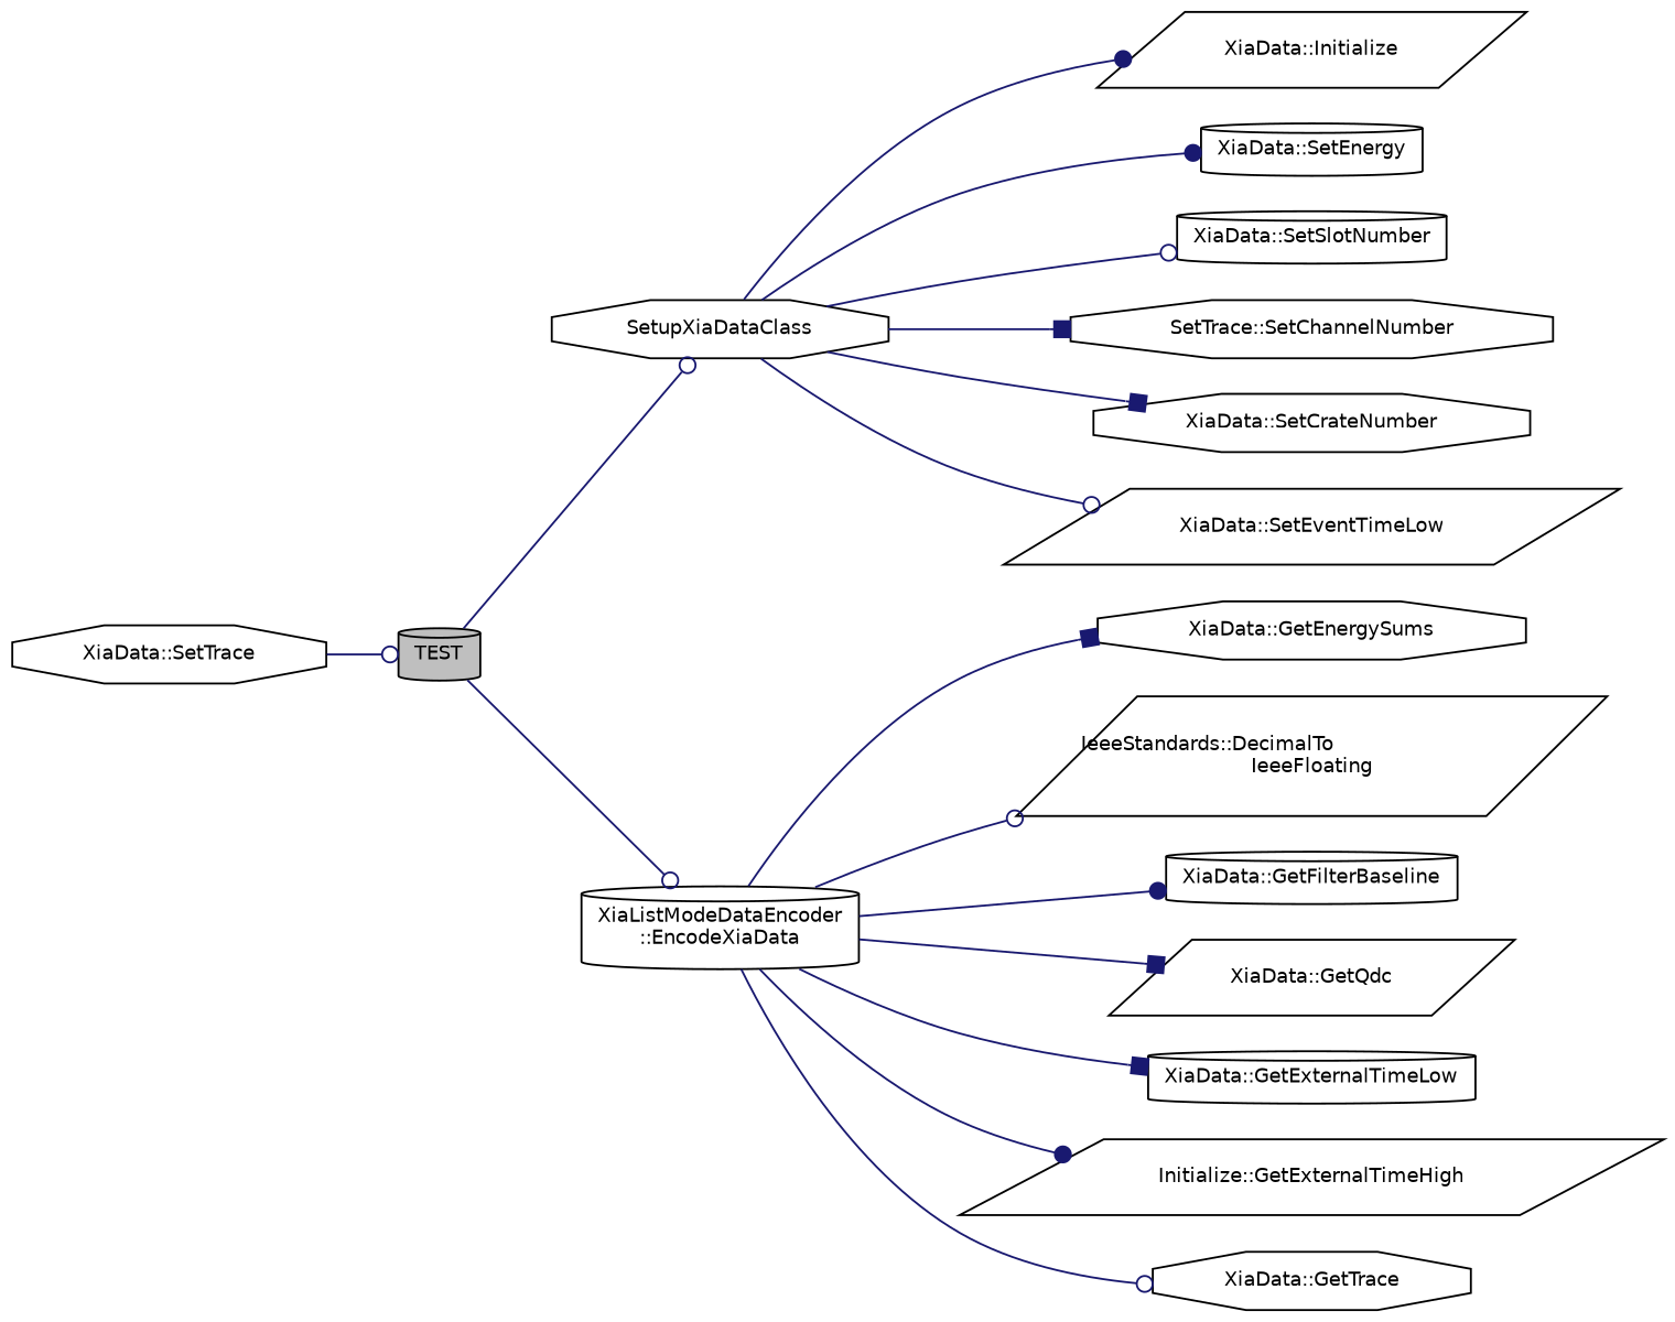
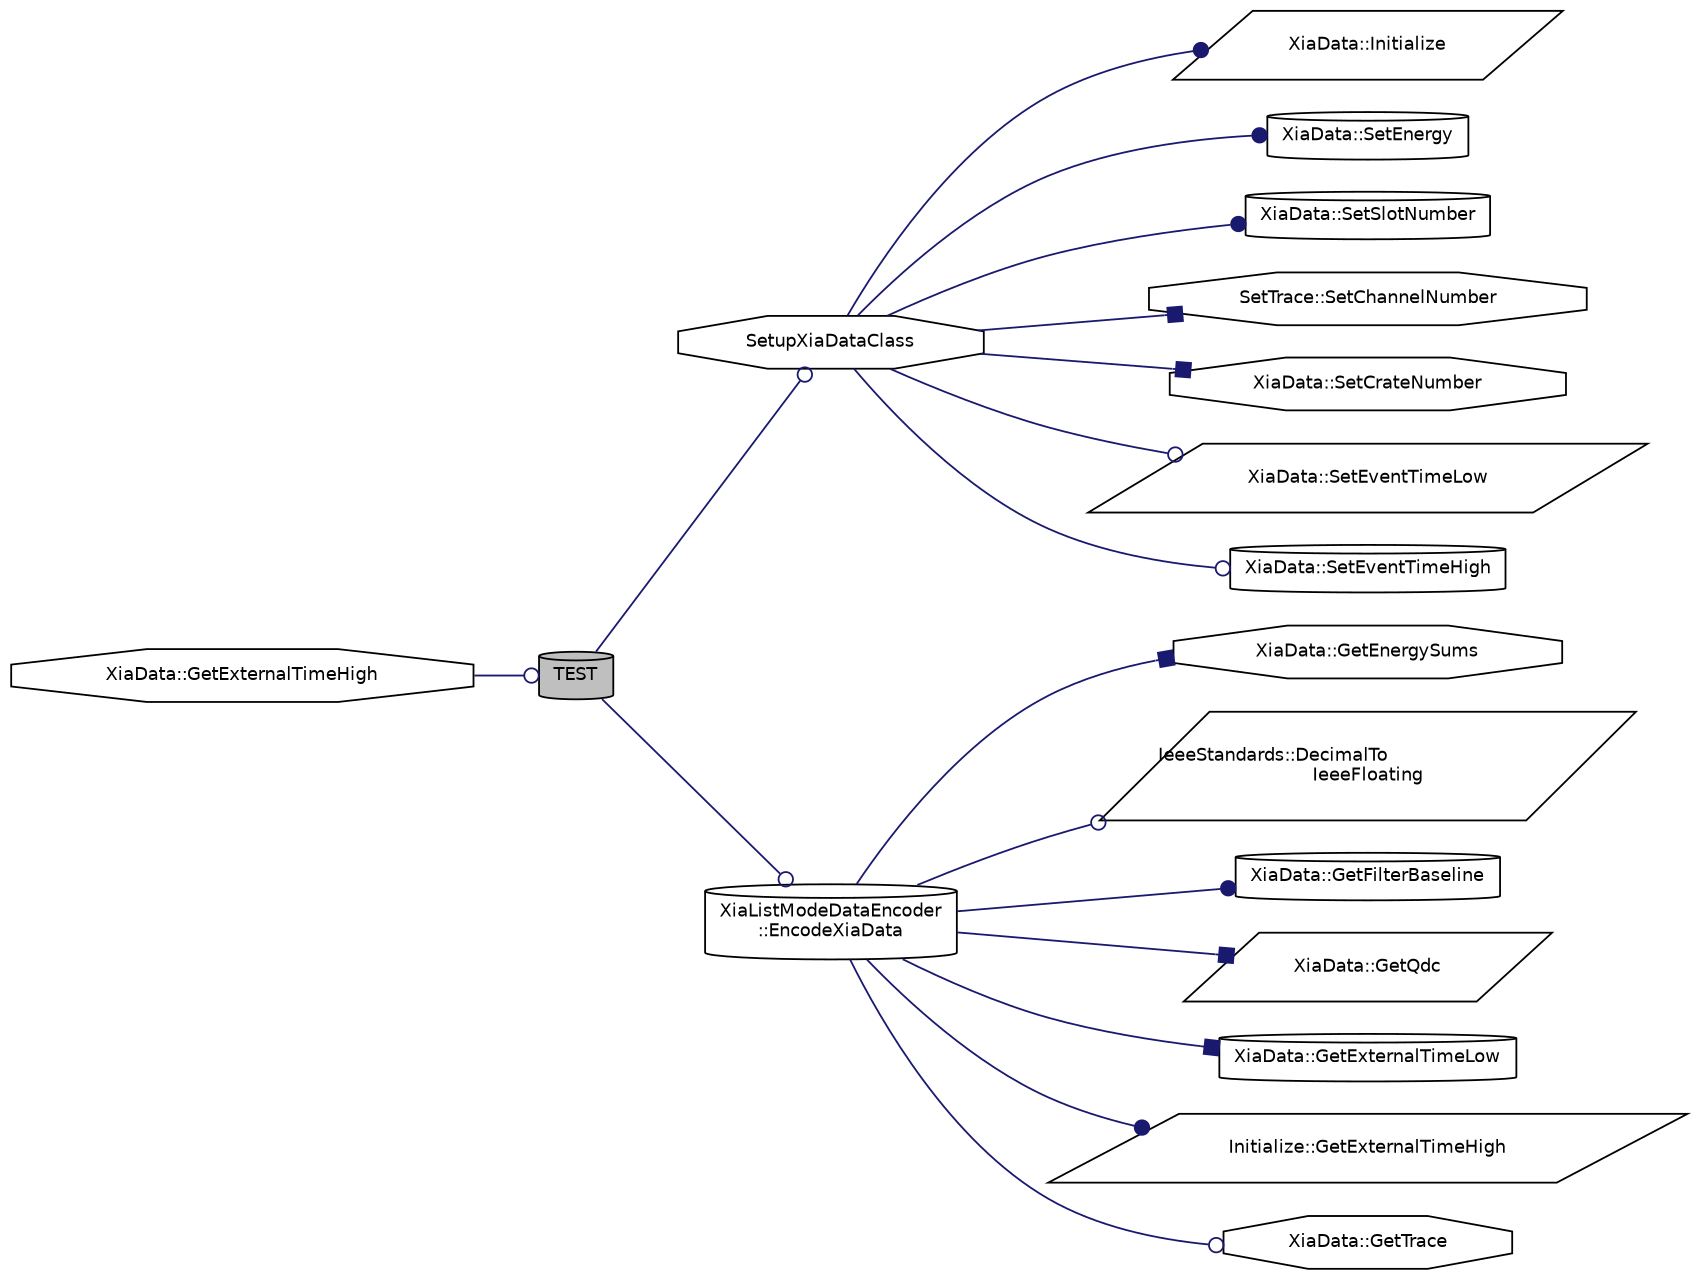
  digraph {
    rankdir=LR
    node [color=black fillcolor=white fontname=Helvetica fontsize=10 shape=cylinder style=filled]
    edge [arrowhead=odot color=midnightblue fontname=Helvetica fontsize=10 labelfontname=Helvetica labelfontsize=10 style=solid]
    n1 [fillcolor=grey75 fontcolor=black height=0.2 label=TEST width=0.4]
    n2 [height=0.2 label=SetupXiaDataClass shape=octagon width=0.4]
    n3 [height=0.2 label="XiaListModeDataEncoder\l::EncodeXiaData" width=0.4]
    n4 [height=0.2 label="XiaData::Initialize" shape=parallelogram width=0.4]
    n5 [height=0.2 label="XiaData::SetEnergy" width=0.4]
    n6 [height=0.2 label="XiaData::SetSlotNumber" width=0.4]
    n7 [height=0.2 label="SetTrace::SetChannelNumber" shape=octagon width=0.4]
    n8 [height=0.2 label="XiaData::SetCrateNumber" shape=octagon width=0.4]
    n9 [height=0.2 label="XiaData::SetEventTimeLow" shape=parallelogram width=0.4]
-   n11 [height=0.2 label="XiaData::SetTrace" shape=octagon width=0.4]
+   n10 [height=0.2 label="XiaData::SetEventTimeHigh" width=0.4]
+   n11 [height=0.2 label="XiaData::GetExternalTimeHigh" shape=octagon width=0.4]
    n12 [height=0.2 label="XiaData::GetEnergySums" shape=octagon width=0.4]
    n13 [height=0.2 label="IeeeStandards::DecimalTo\lIeeeFloating" shape=parallelogram width=0.4]
    n14 [height=0.2 label="XiaData::GetFilterBaseline" width=0.4]
    n15 [height=0.2 label="XiaData::GetQdc" shape=parallelogram width=0.4]
    n16 [height=0.2 label="XiaData::GetExternalTimeLow" width=0.4]
    n17 [height=0.2 label="Initialize::GetExternalTimeHigh" shape=parallelogram width=0.4]
    n18 [height=0.2 label="XiaData::GetTrace" shape=octagon width=0.4]
    n1 -> n2
    n1 -> n3
    n2 -> n4 [arrowhead=dot]
    n2 -> n5 [arrowhead=dot]
-   n2 -> n6
+   n2 -> n6 [arrowhead=dot]
    n2 -> n7 [arrowhead=box]
    n2 -> n8 [arrowhead=box]
    n2 -> n9
+   n2 -> n10
    n3 -> n12 [arrowhead=box]
    n3 -> n13
    n3 -> n14 [arrowhead=dot]
    n3 -> n15 [arrowhead=box]
    n3 -> n16 [arrowhead=box]
    n3 -> n17 [arrowhead=dot]
    n3 -> n18
    n11 -> n1
  }
